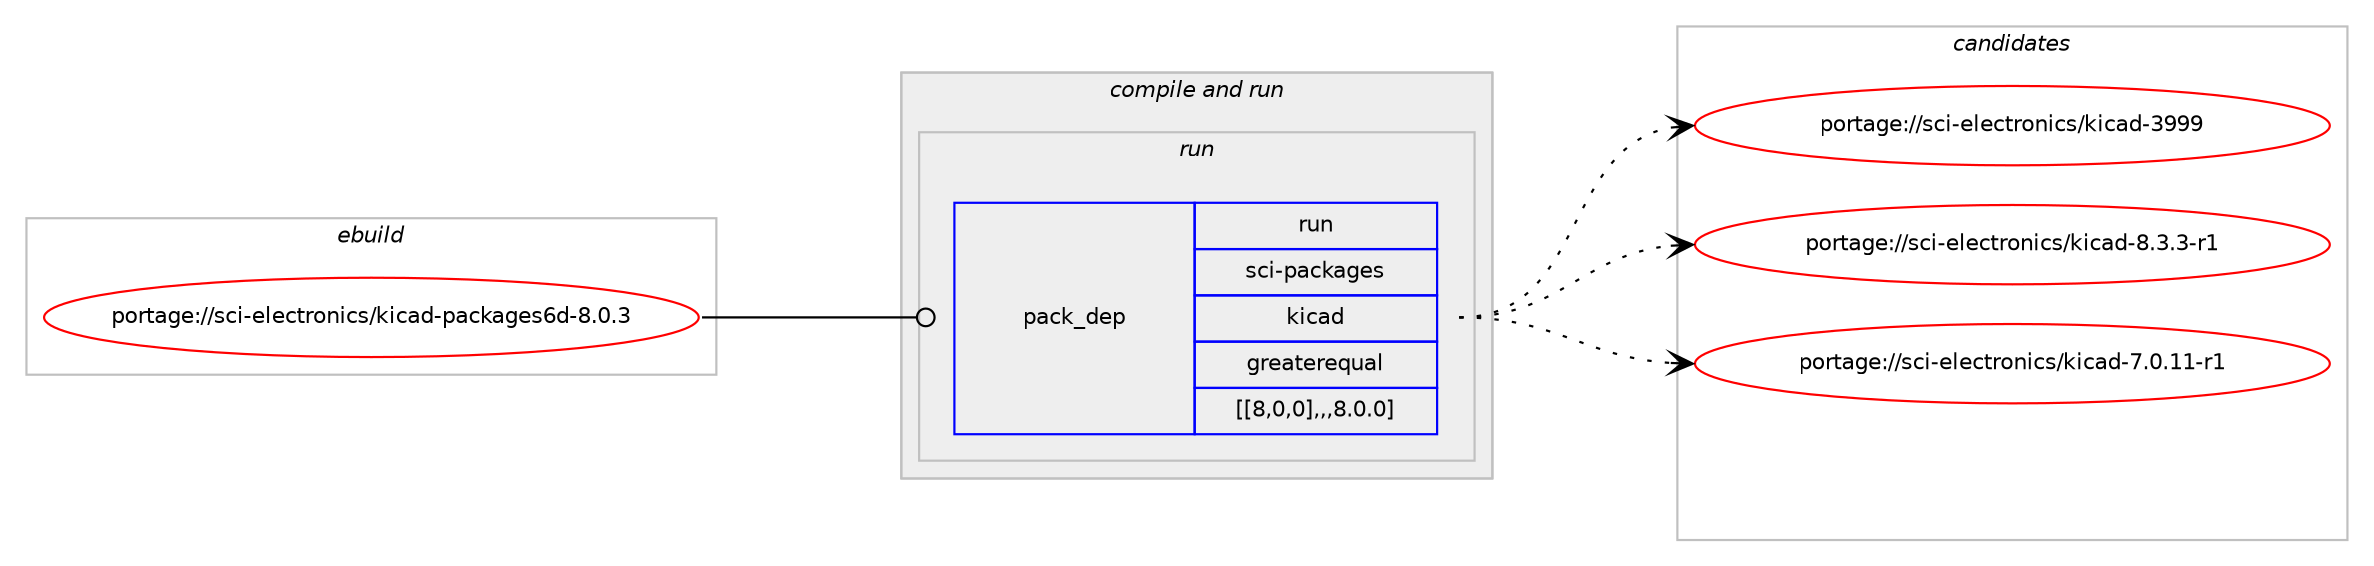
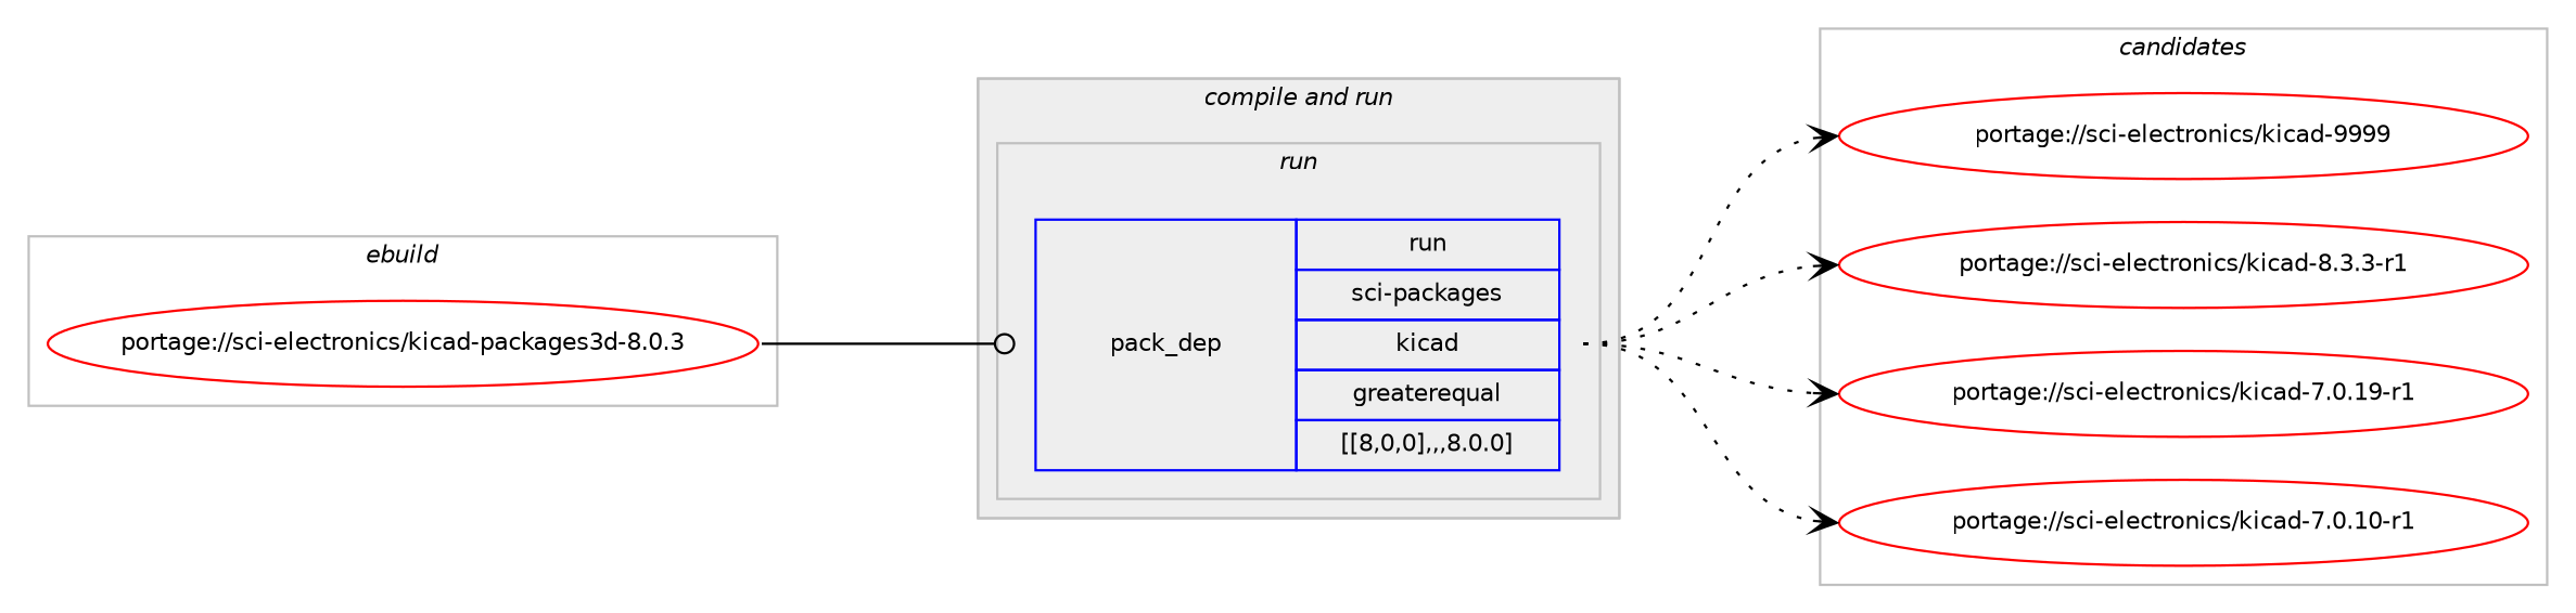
  digraph {
    compound=true
    concentrate=true
    fontname=Helvetica
    fontsize=10
    newrank=true
    rankdir=LR
    ranksep=1.5
    node [color=red fontname=Helvetica fontsize=10]
    edge [arrowhead=vee headport=w style=dotted tailport=e weight=100]
-   n1 [label="portage://sci-electronics/kicad-packages6d-8.0.3" width=4]
+   n1 [label="portage://sci-electronics/kicad-packages3d-8.0.3" width=4]
    n2 [color=blue label=<<TABLE BORDER="0" CELLBORDER="1" CELLSPACING="0" CELLPADDING="4" WIDTH="220"><TR><TD ROWSPAN="6" CELLPADDING="30">pack_dep</TD></TR><TR><TD WIDTH="110">run</TD></TR><TR><TD>sci-packages</TD></TR><TR><TD>kicad</TD></TR><TR><TD>greaterequal</TD></TR><TR><TD>[[8,0,0],,,8.0.0]</TD></TR></TABLE>> shape=none]
-   n3 [label="portage://sci-electronics/kicad-3999" width=4]
+   n3 [label="portage://sci-electronics/kicad-9999" width=4]
    n4 [label="portage://sci-electronics/kicad-8.3.3-r1" width=4]
-   n5 [label="portage://sci-electronics/kicad-7.0.11-r1" width=4]
+   n5 [label="portage://sci-electronics/kicad-7.0.19-r1" width=4]
+   n6 [label="portage://sci-electronics/kicad-7.0.10-r1" width=4]
    subgraph cluster_1 {
      color=gray
      label=<<i>ebuild</i>>
      n1
    }
    subgraph cluster_2 {
      color=gray
      label=<<i>dependencies</i>>
      subgraph cluster_3 {
        color=gray
        fillcolor="#eeeeee"
        label=<<i>compile</i>>
        style=filled
      }
      subgraph cluster_4 {
        color=gray
        fillcolor="#eeeeee"
        label=<<i>compile and run</i>>
        style=filled
      }
      subgraph cluster_5 {
        color=gray
        fillcolor="#eeeeee"
        label=<<i>run</i>>
        style=filled
        subgraph sub_6 {
          color=gray
          fillcolor="#eeeeee"
          label=<<i>run</i>>
          style=filled
          n2
        }
      }
    }
    subgraph cluster_7 {
      color=gray
      label=<<i>candidates</i>>
      rank=same
      subgraph sub_8 {
        color=black
        label=<<i>candidates</i>>
        nodesep=1
        rank=same
        n3
        n4
        n5
+       n6
      }
    }
    n1 -> n2 [arrowhead=odot style=solid weight=20]
    n2 -> n3
    n2 -> n4
    n2 -> n5
+   n2 -> n6
  }
